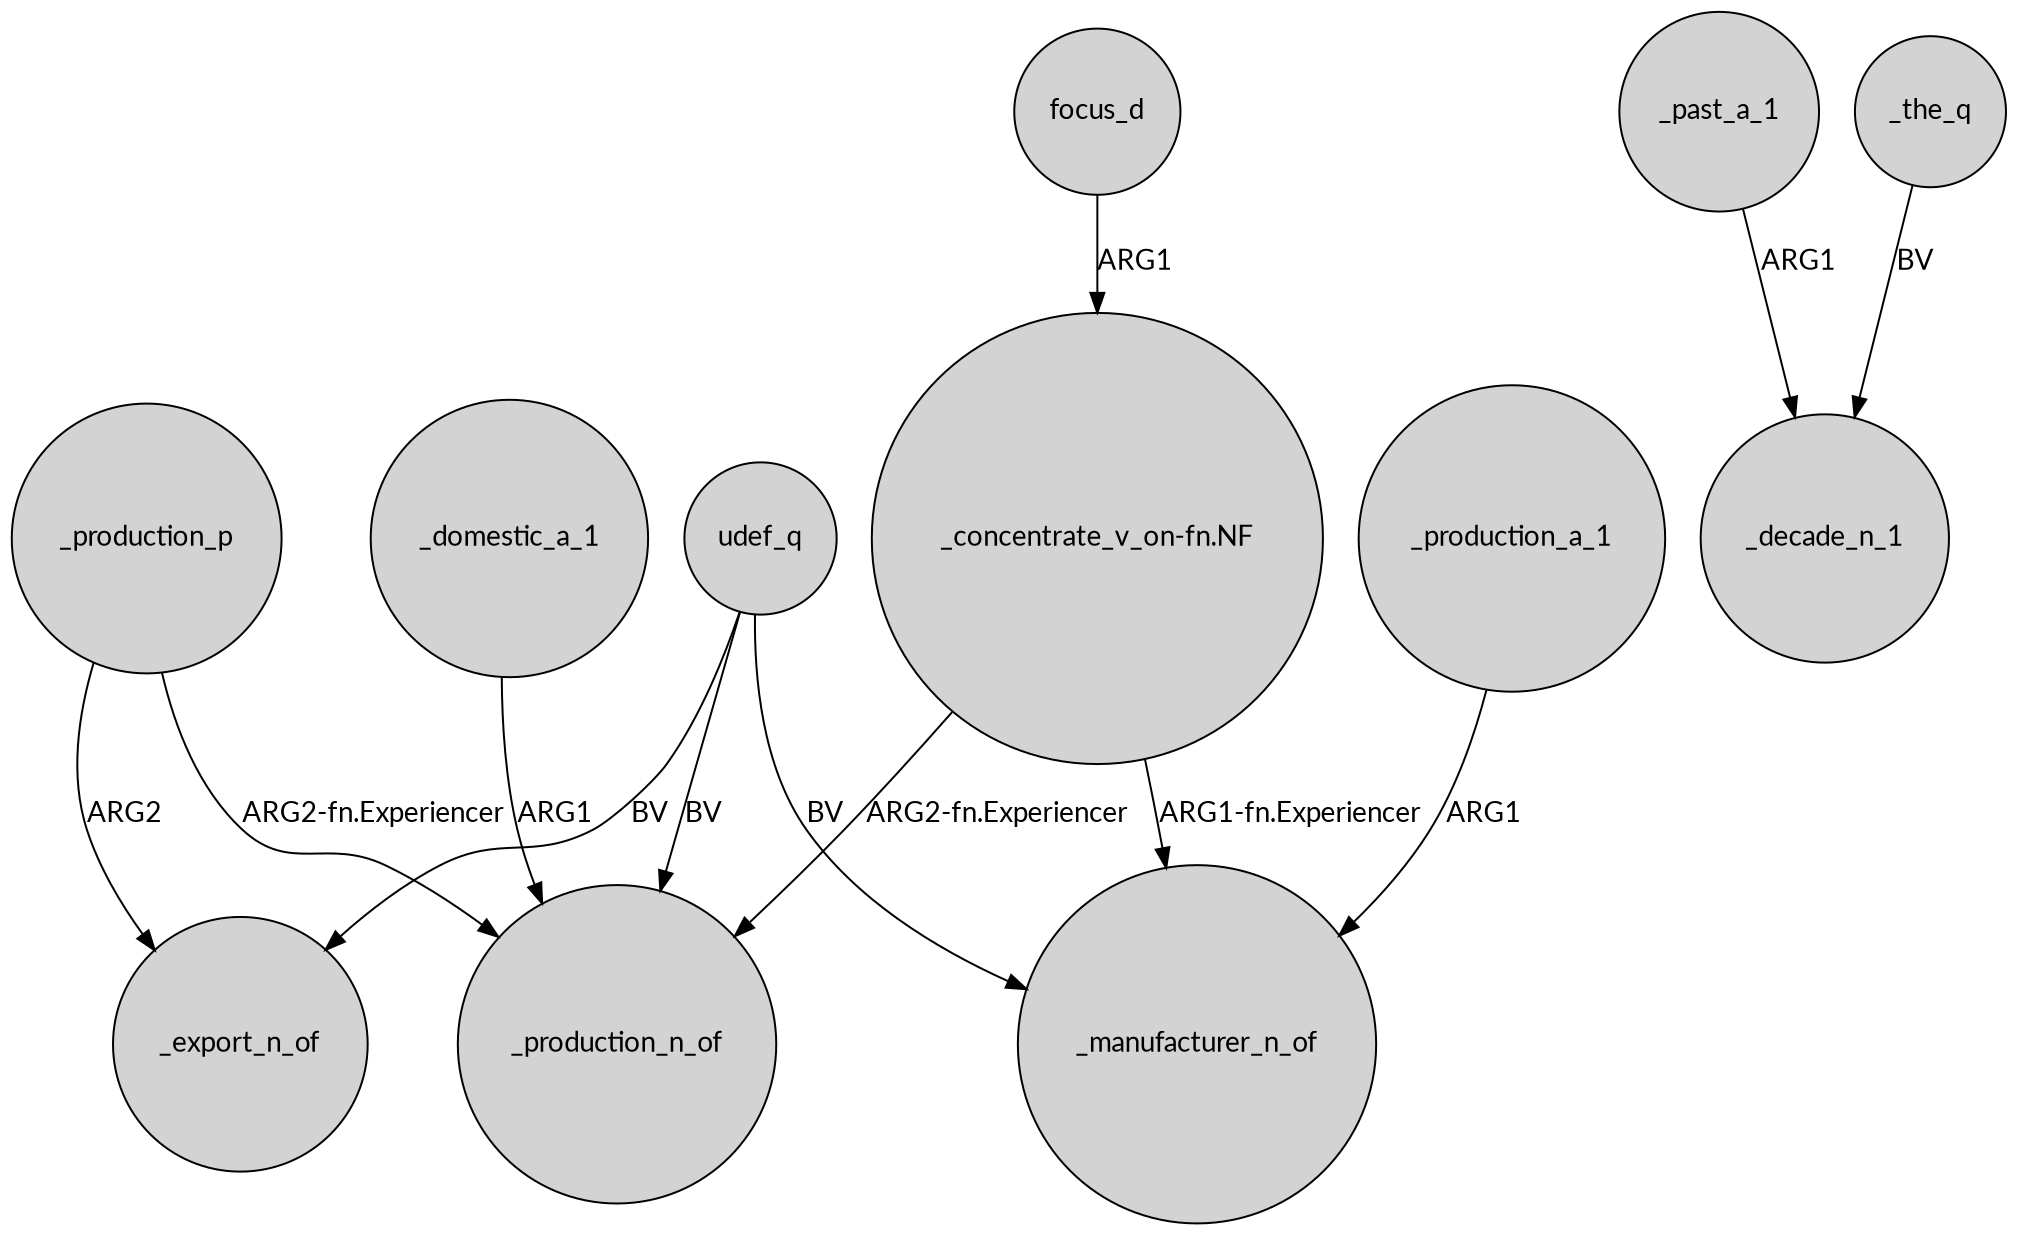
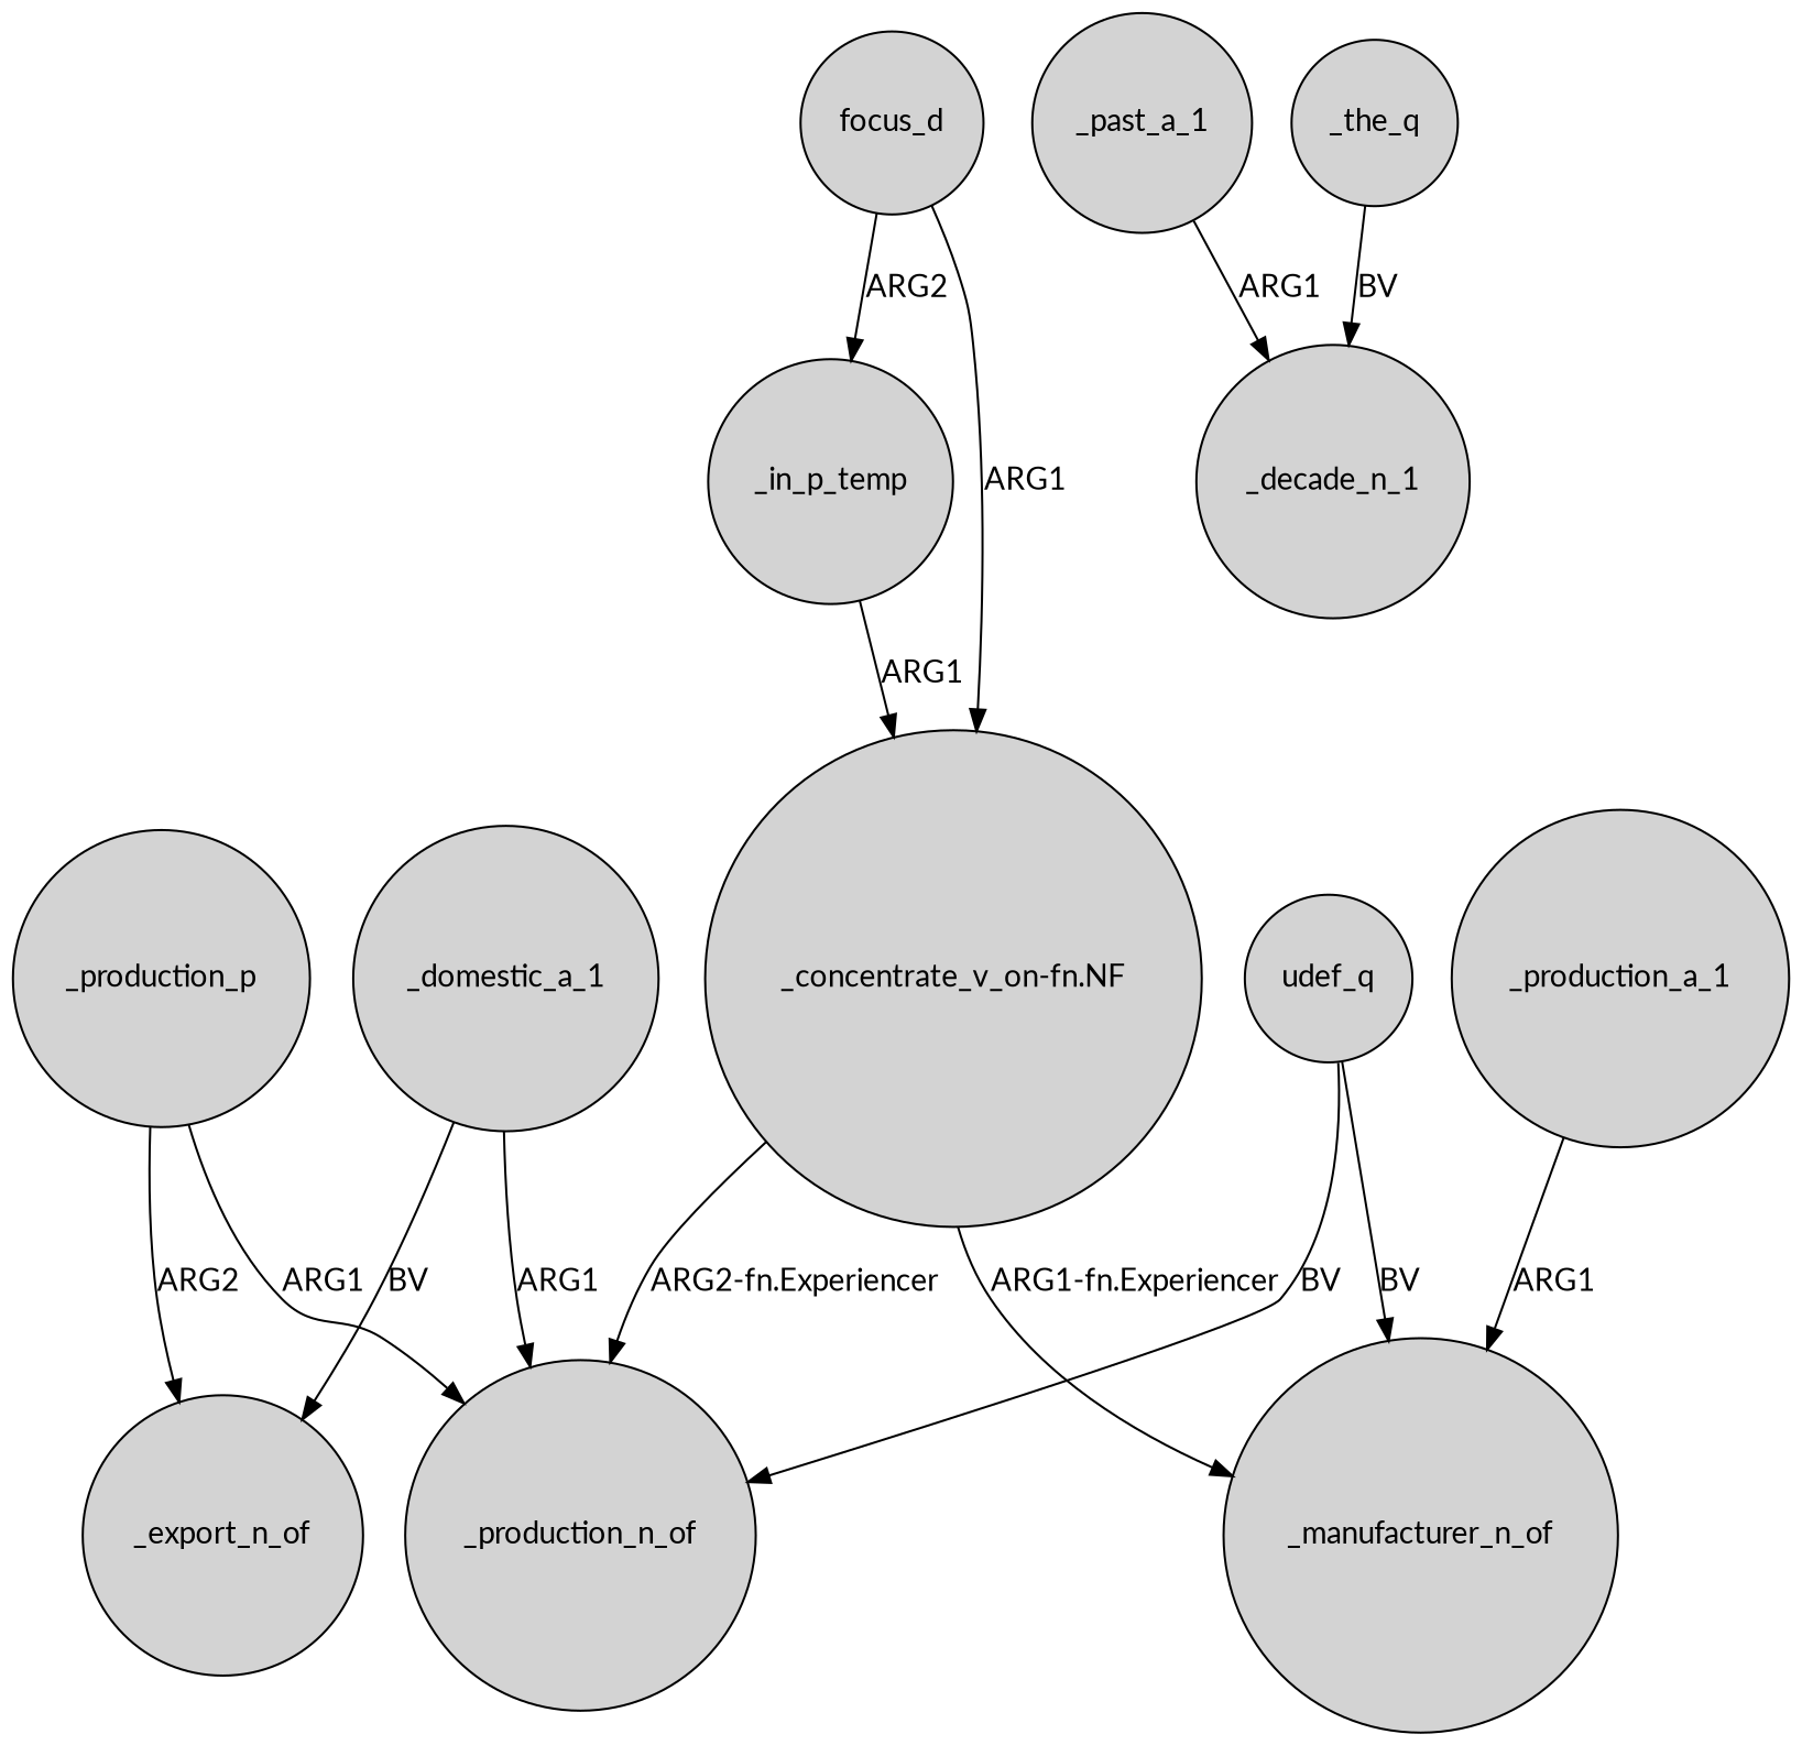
  digraph {
    fontname=Lato
    node [fontname=Lato shape=circle style=filled]
    edge [fontname=Lato]
    udef_q
    _production_n_of
    _manufacturer_n_of
    _export_n_of
    n5 [label=_production_p]
    _past_a_1
    _decade_n_1
    _the_q
    focus_d
+   _in_p_temp
    "_concentrate_v_on-fn.NF"
    _domestic_a_1
    n13 [label=_production_a_1]
    udef_q -> _production_n_of [label=BV]
    udef_q -> _manufacturer_n_of [label=BV]
-   udef_q -> _export_n_of [label=BV]
-   n5 -> _production_n_of [label="ARG2-fn.Experiencer"]
+   _domestic_a_1 -> _export_n_of [label=BV]
+   n5 -> _production_n_of [label=ARG1]
    n5 -> _export_n_of [label=ARG2]
    _past_a_1 -> _decade_n_1 [label=ARG1]
    _the_q -> _decade_n_1 [label=BV]
+   focus_d -> _in_p_temp [label=ARG2]
    focus_d -> "_concentrate_v_on-fn.NF" [label=ARG1]
+   _in_p_temp -> "_concentrate_v_on-fn.NF" [label=ARG1]
    "_concentrate_v_on-fn.NF" -> _production_n_of [label="ARG2-fn.Experiencer"]
    "_concentrate_v_on-fn.NF" -> _manufacturer_n_of [label="ARG1-fn.Experiencer"]
    _domestic_a_1 -> _production_n_of [label=ARG1]
    n13 -> _manufacturer_n_of [label=ARG1]
  }
